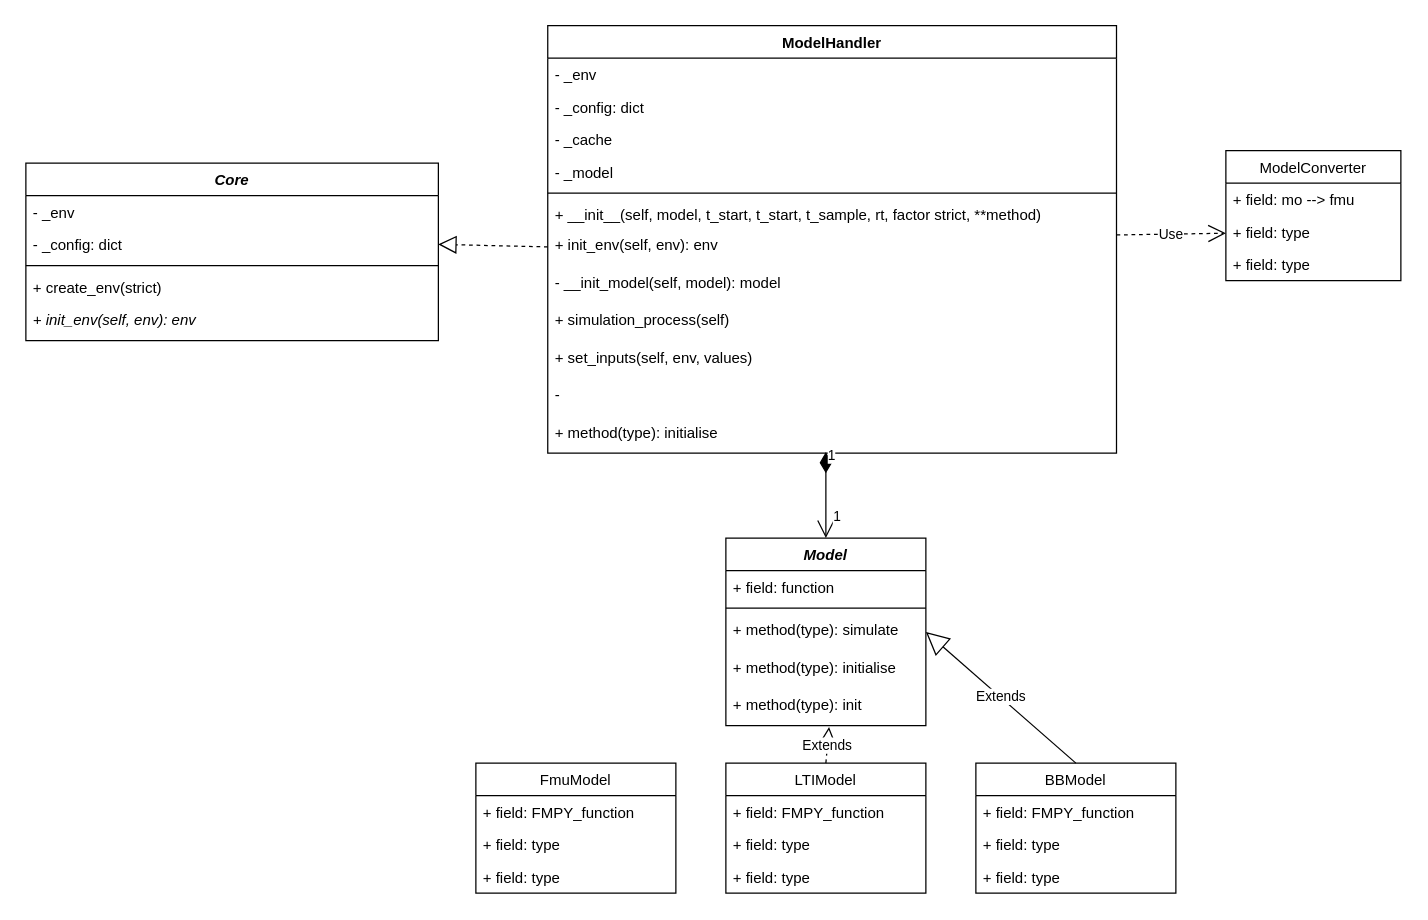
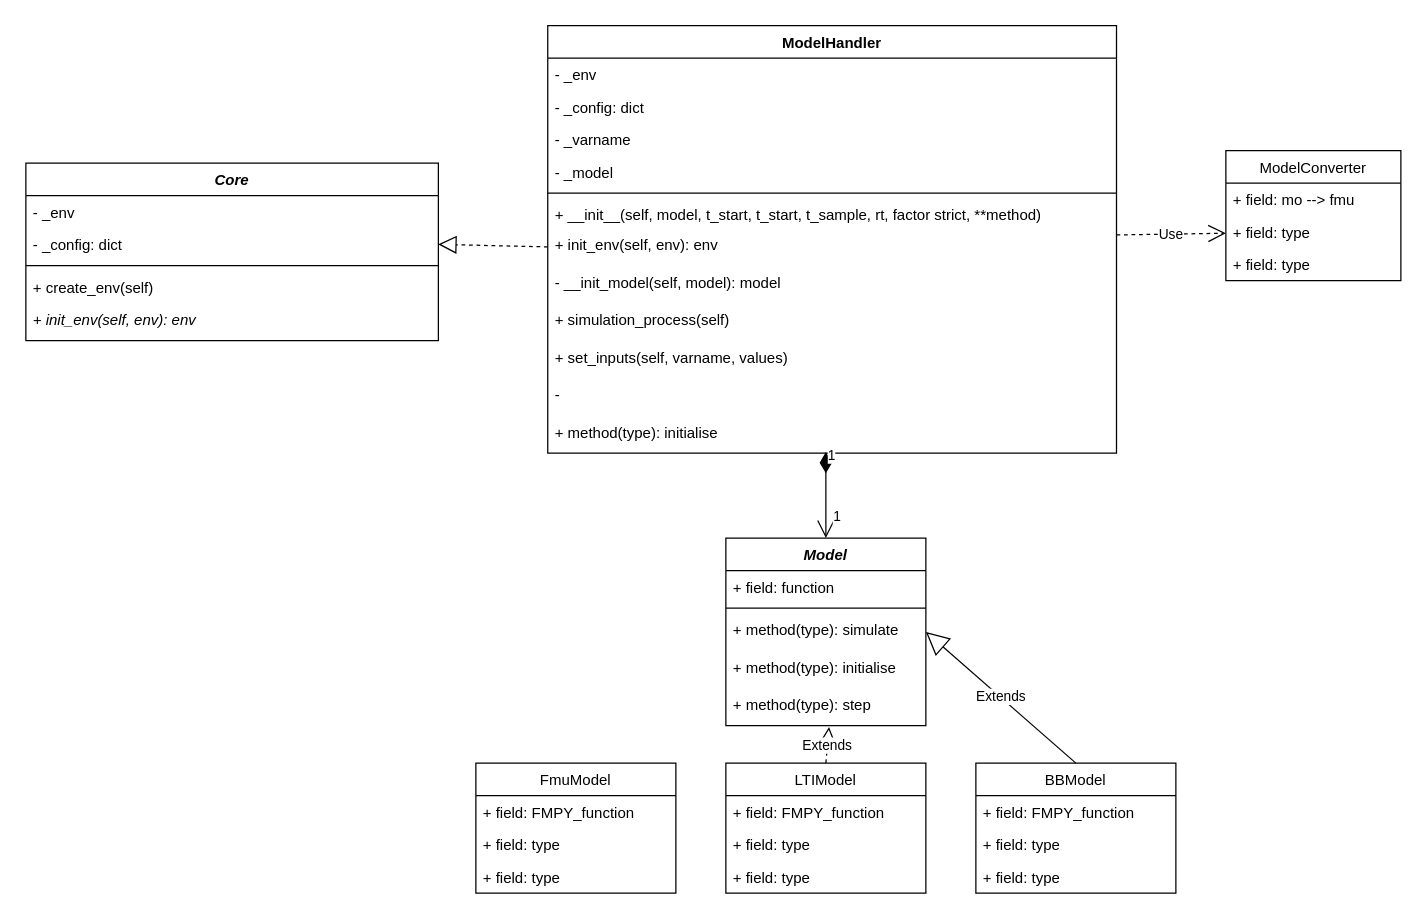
  <mxCell id="0" />
  <mxCell id="1" parent="0" />
  <mxCell id="2" value="Extends" style="endArrow=block;endSize=16;endFill=0;html=1;exitX=0.5;exitY=0;exitDx=0;exitDy=0;entryX=1;entryY=0.5;entryDx=0;entryDy=0;" parent="1" target="21" edge="1"><mxGeometry width="160" relative="1" as="geometry"><mxPoint x="860" y="610" as="sourcePoint" /><mxPoint x="980" y="505" as="targetPoint" /></mxGeometry></mxCell>
  <mxCell id="3" value="Extends" style="endArrow=block;endSize=16;endFill=0;html=1;exitX=0.5;exitY=0;exitDx=0;exitDy=0;entryX=0.516;entryY=1.038;entryDx=0;entryDy=0;entryPerimeter=0;dashed=1;" parent="1" source="28" target="23" edge="1"><mxGeometry width="160" relative="1" as="geometry"><mxPoint x="480" y="630" as="sourcePoint" /><mxPoint x="600" y="525" as="targetPoint" /></mxGeometry></mxCell>
  <mxCell id="4" value="Use" style="endArrow=open;endSize=12;dashed=1;html=1;" parent="1" source="5" target="38" edge="1"><mxGeometry width="160" relative="1" as="geometry"><mxPoint x="669.2" y="328.58" as="sourcePoint" /><mxPoint x="670" y="370" as="targetPoint" /></mxGeometry></mxCell>
  <mxCell id="5" value="ModelHandler" style="swimlane;fontStyle=1;align=center;verticalAlign=top;childLayout=stackLayout;horizontal=1;startSize=26;horizontalStack=0;resizeParent=1;resizeParentMax=0;resizeLast=0;collapsible=1;marginBottom=0;" parent="1" vertex="1"><mxGeometry x="437.5" y="20" width="455" height="342" as="geometry"><mxRectangle x="280" y="130" width="110" height="26" as="alternateBounds" /></mxGeometry></mxCell>
  <mxCell id="6" value="- _env" style="text;strokeColor=none;fillColor=none;align=left;verticalAlign=top;spacingLeft=4;spacingRight=4;overflow=hidden;rotatable=0;points=[[0,0.5],[1,0.5]];portConstraint=eastwest;" vertex="1" parent="5"><mxGeometry y="26" width="455" height="26" as="geometry" /></mxCell>
  <mxCell id="7" value="- _config: dict" style="text;strokeColor=none;fillColor=none;align=left;verticalAlign=top;spacingLeft=4;spacingRight=4;overflow=hidden;rotatable=0;points=[[0,0.5],[1,0.5]];portConstraint=eastwest;" vertex="1" parent="5"><mxGeometry y="52" width="455" height="26" as="geometry" /></mxCell>
- <mxCell id="8" value="- _cache" style="text;strokeColor=none;fillColor=none;align=left;verticalAlign=top;spacingLeft=4;spacingRight=4;overflow=hidden;rotatable=0;points=[[0,0.5],[1,0.5]];portConstraint=eastwest;" vertex="1" parent="5"><mxGeometry y="78" width="455" height="26" as="geometry" /></mxCell>
+ <mxCell id="8" value="- _varname" style="text;strokeColor=none;fillColor=none;align=left;verticalAlign=top;spacingLeft=4;spacingRight=4;overflow=hidden;rotatable=0;points=[[0,0.5],[1,0.5]];portConstraint=eastwest;" vertex="1" parent="5"><mxGeometry y="78" width="455" height="26" as="geometry" /></mxCell>
  <mxCell id="9" value="- _model" style="text;strokeColor=none;fillColor=none;align=left;verticalAlign=top;spacingLeft=4;spacingRight=4;overflow=hidden;rotatable=0;points=[[0,0.5],[1,0.5]];portConstraint=eastwest;" parent="5" vertex="1"><mxGeometry y="104" width="455" height="26" as="geometry" /></mxCell>
  <mxCell id="10" value="" style="line;strokeWidth=1;fillColor=none;align=left;verticalAlign=middle;spacingTop=-1;spacingLeft=3;spacingRight=3;rotatable=0;labelPosition=right;points=[];portConstraint=eastwest;" parent="5" vertex="1"><mxGeometry y="130" width="455" height="8" as="geometry" /></mxCell>
  <mxCell id="11" value="+ __init__(self, model, t_start, t_start, t_sample, rt, factor strict, **method)" style="text;strokeColor=none;fillColor=none;align=left;verticalAlign=top;spacingLeft=4;spacingRight=4;overflow=hidden;rotatable=0;points=[[0,0.5],[1,0.5]];portConstraint=eastwest;" vertex="1" parent="5"><mxGeometry y="138" width="455" height="24" as="geometry" /></mxCell>
  <mxCell id="12" value="+ init_env(self, env): env" style="text;strokeColor=none;fillColor=none;align=left;verticalAlign=top;spacingLeft=4;spacingRight=4;overflow=hidden;rotatable=0;points=[[0,0.5],[1,0.5]];portConstraint=eastwest;fontStyle=0" vertex="1" parent="5"><mxGeometry y="162" width="455" height="30" as="geometry" /></mxCell>
  <mxCell id="13" value="- __init_model(self, model): model" style="text;strokeColor=none;fillColor=none;align=left;verticalAlign=top;spacingLeft=4;spacingRight=4;overflow=hidden;rotatable=0;points=[[0,0.5],[1,0.5]];portConstraint=eastwest;fontStyle=0" vertex="1" parent="5"><mxGeometry y="192" width="455" height="30" as="geometry" /></mxCell>
  <mxCell id="14" value="+ simulation_process(self)" style="text;strokeColor=none;fillColor=none;align=left;verticalAlign=top;spacingLeft=4;spacingRight=4;overflow=hidden;rotatable=0;points=[[0,0.5],[1,0.5]];portConstraint=eastwest;fontStyle=0" vertex="1" parent="5"><mxGeometry y="222" width="455" height="30" as="geometry" /></mxCell>
- <mxCell id="15" value="+ set_inputs(self, env, values)" style="text;strokeColor=none;fillColor=none;align=left;verticalAlign=top;spacingLeft=4;spacingRight=4;overflow=hidden;rotatable=0;points=[[0,0.5],[1,0.5]];portConstraint=eastwest;" parent="5" vertex="1"><mxGeometry y="252" width="455" height="30" as="geometry" /></mxCell>
+ <mxCell id="15" value="+ set_inputs(self, varname, values)" style="text;strokeColor=none;fillColor=none;align=left;verticalAlign=top;spacingLeft=4;spacingRight=4;overflow=hidden;rotatable=0;points=[[0,0.5],[1,0.5]];portConstraint=eastwest;" parent="5" vertex="1"><mxGeometry y="252" width="455" height="30" as="geometry" /></mxCell>
  <mxCell id="16" value="-" style="text;strokeColor=none;fillColor=none;align=left;verticalAlign=top;spacingLeft=4;spacingRight=4;overflow=hidden;rotatable=0;points=[[0,0.5],[1,0.5]];portConstraint=eastwest;" parent="5" vertex="1"><mxGeometry y="282" width="455" height="30" as="geometry" /></mxCell>
  <mxCell id="17" value="+ method(type): initialise&#10;" style="text;strokeColor=none;fillColor=none;align=left;verticalAlign=top;spacingLeft=4;spacingRight=4;overflow=hidden;rotatable=0;points=[[0,0.5],[1,0.5]];portConstraint=eastwest;" parent="5" vertex="1"><mxGeometry y="312" width="455" height="30" as="geometry" /></mxCell>
  <mxCell id="18" value="Model" style="swimlane;fontStyle=3;align=center;verticalAlign=top;childLayout=stackLayout;horizontal=1;startSize=26;horizontalStack=0;resizeParent=1;resizeParentMax=0;resizeLast=0;collapsible=1;marginBottom=0;" parent="1" vertex="1"><mxGeometry x="580" y="430" width="160" height="150" as="geometry" /></mxCell>
  <mxCell id="19" value="+ field: function" style="text;strokeColor=none;fillColor=none;align=left;verticalAlign=top;spacingLeft=4;spacingRight=4;overflow=hidden;rotatable=0;points=[[0,0.5],[1,0.5]];portConstraint=eastwest;" parent="18" vertex="1"><mxGeometry y="26" width="160" height="26" as="geometry" /></mxCell>
  <mxCell id="20" value="" style="line;strokeWidth=1;fillColor=none;align=left;verticalAlign=middle;spacingTop=-1;spacingLeft=3;spacingRight=3;rotatable=0;labelPosition=right;points=[];portConstraint=eastwest;" parent="18" vertex="1"><mxGeometry y="52" width="160" height="8" as="geometry" /></mxCell>
  <mxCell id="21" value="+ method(type): simulate&#10;" style="text;strokeColor=none;fillColor=none;align=left;verticalAlign=top;spacingLeft=4;spacingRight=4;overflow=hidden;rotatable=0;points=[[0,0.5],[1,0.5]];portConstraint=eastwest;" parent="18" vertex="1"><mxGeometry y="60" width="160" height="30" as="geometry" /></mxCell>
  <mxCell id="22" value="+ method(type): initialise&#10;" style="text;strokeColor=none;fillColor=none;align=left;verticalAlign=top;spacingLeft=4;spacingRight=4;overflow=hidden;rotatable=0;points=[[0,0.5],[1,0.5]];portConstraint=eastwest;" parent="18" vertex="1"><mxGeometry y="90" width="160" height="30" as="geometry" /></mxCell>
- <mxCell id="23" value="+ method(type): init&#10;" style="text;strokeColor=none;fillColor=none;align=left;verticalAlign=top;spacingLeft=4;spacingRight=4;overflow=hidden;rotatable=0;points=[[0,0.5],[1,0.5]];portConstraint=eastwest;" parent="18" vertex="1"><mxGeometry y="120" width="160" height="30" as="geometry" /></mxCell>
+ <mxCell id="23" value="+ method(type): step&#10;" style="text;strokeColor=none;fillColor=none;align=left;verticalAlign=top;spacingLeft=4;spacingRight=4;overflow=hidden;rotatable=0;points=[[0,0.5],[1,0.5]];portConstraint=eastwest;" parent="18" vertex="1"><mxGeometry y="120" width="160" height="30" as="geometry" /></mxCell>
  <mxCell id="24" value="BBModel" style="swimlane;fontStyle=0;childLayout=stackLayout;horizontal=1;startSize=26;fillColor=none;horizontalStack=0;resizeParent=1;resizeParentMax=0;resizeLast=0;collapsible=1;marginBottom=0;" parent="1" vertex="1"><mxGeometry x="780" y="610" width="160" height="104" as="geometry" /></mxCell>
  <mxCell id="25" value="+ field: FMPY_function" style="text;strokeColor=none;fillColor=none;align=left;verticalAlign=top;spacingLeft=4;spacingRight=4;overflow=hidden;rotatable=0;points=[[0,0.5],[1,0.5]];portConstraint=eastwest;" parent="24" vertex="1"><mxGeometry y="26" width="160" height="26" as="geometry" /></mxCell>
  <mxCell id="26" value="+ field: type" style="text;strokeColor=none;fillColor=none;align=left;verticalAlign=top;spacingLeft=4;spacingRight=4;overflow=hidden;rotatable=0;points=[[0,0.5],[1,0.5]];portConstraint=eastwest;" parent="24" vertex="1"><mxGeometry y="52" width="160" height="26" as="geometry" /></mxCell>
  <mxCell id="27" value="+ field: type" style="text;strokeColor=none;fillColor=none;align=left;verticalAlign=top;spacingLeft=4;spacingRight=4;overflow=hidden;rotatable=0;points=[[0,0.5],[1,0.5]];portConstraint=eastwest;" parent="24" vertex="1"><mxGeometry y="78" width="160" height="26" as="geometry" /></mxCell>
  <mxCell id="28" value="LTIModel" style="swimlane;fontStyle=0;childLayout=stackLayout;horizontal=1;startSize=26;fillColor=none;horizontalStack=0;resizeParent=1;resizeParentMax=0;resizeLast=0;collapsible=1;marginBottom=0;" parent="1" vertex="1"><mxGeometry x="580" y="610" width="160" height="104" as="geometry" /></mxCell>
  <mxCell id="29" value="+ field: FMPY_function" style="text;strokeColor=none;fillColor=none;align=left;verticalAlign=top;spacingLeft=4;spacingRight=4;overflow=hidden;rotatable=0;points=[[0,0.5],[1,0.5]];portConstraint=eastwest;" parent="28" vertex="1"><mxGeometry y="26" width="160" height="26" as="geometry" /></mxCell>
  <mxCell id="30" value="+ field: type" style="text;strokeColor=none;fillColor=none;align=left;verticalAlign=top;spacingLeft=4;spacingRight=4;overflow=hidden;rotatable=0;points=[[0,0.5],[1,0.5]];portConstraint=eastwest;" parent="28" vertex="1"><mxGeometry y="52" width="160" height="26" as="geometry" /></mxCell>
  <mxCell id="31" value="+ field: type" style="text;strokeColor=none;fillColor=none;align=left;verticalAlign=top;spacingLeft=4;spacingRight=4;overflow=hidden;rotatable=0;points=[[0,0.5],[1,0.5]];portConstraint=eastwest;" parent="28" vertex="1"><mxGeometry y="78" width="160" height="26" as="geometry" /></mxCell>
  <mxCell id="32" value="FmuModel" style="swimlane;fontStyle=0;childLayout=stackLayout;horizontal=1;startSize=26;fillColor=none;horizontalStack=0;resizeParent=1;resizeParentMax=0;resizeLast=0;collapsible=1;marginBottom=0;" parent="1" vertex="1"><mxGeometry x="380" y="610" width="160" height="104" as="geometry" /></mxCell>
  <mxCell id="33" value="+ field: FMPY_function" style="text;strokeColor=none;fillColor=none;align=left;verticalAlign=top;spacingLeft=4;spacingRight=4;overflow=hidden;rotatable=0;points=[[0,0.5],[1,0.5]];portConstraint=eastwest;" parent="32" vertex="1"><mxGeometry y="26" width="160" height="26" as="geometry" /></mxCell>
  <mxCell id="34" value="+ field: type" style="text;strokeColor=none;fillColor=none;align=left;verticalAlign=top;spacingLeft=4;spacingRight=4;overflow=hidden;rotatable=0;points=[[0,0.5],[1,0.5]];portConstraint=eastwest;" parent="32" vertex="1"><mxGeometry y="52" width="160" height="26" as="geometry" /></mxCell>
  <mxCell id="35" value="+ field: type" style="text;strokeColor=none;fillColor=none;align=left;verticalAlign=top;spacingLeft=4;spacingRight=4;overflow=hidden;rotatable=0;points=[[0,0.5],[1,0.5]];portConstraint=eastwest;" parent="32" vertex="1"><mxGeometry y="78" width="160" height="26" as="geometry" /></mxCell>
  <mxCell id="36" value="ModelConverter" style="swimlane;fontStyle=0;childLayout=stackLayout;horizontal=1;startSize=26;fillColor=none;horizontalStack=0;resizeParent=1;resizeParentMax=0;resizeLast=0;collapsible=1;marginBottom=0;" parent="1" vertex="1"><mxGeometry x="980" y="120" width="140" height="104" as="geometry" /></mxCell>
  <mxCell id="37" value="+ field: mo --&gt; fmu" style="text;strokeColor=none;fillColor=none;align=left;verticalAlign=top;spacingLeft=4;spacingRight=4;overflow=hidden;rotatable=0;points=[[0,0.5],[1,0.5]];portConstraint=eastwest;" parent="36" vertex="1"><mxGeometry y="26" width="140" height="26" as="geometry" /></mxCell>
  <mxCell id="38" value="+ field: type" style="text;strokeColor=none;fillColor=none;align=left;verticalAlign=top;spacingLeft=4;spacingRight=4;overflow=hidden;rotatable=0;points=[[0,0.5],[1,0.5]];portConstraint=eastwest;" parent="36" vertex="1"><mxGeometry y="52" width="140" height="26" as="geometry" /></mxCell>
  <mxCell id="39" value="+ field: type" style="text;strokeColor=none;fillColor=none;align=left;verticalAlign=top;spacingLeft=4;spacingRight=4;overflow=hidden;rotatable=0;points=[[0,0.5],[1,0.5]];portConstraint=eastwest;" parent="36" vertex="1"><mxGeometry y="78" width="140" height="26" as="geometry" /></mxCell>
  <mxCell id="40" value="" style="endArrow=block;dashed=1;endFill=0;endSize=12;html=1;exitX=0;exitY=0.5;exitDx=0;exitDy=0;entryX=1;entryY=0.5;entryDx=0;entryDy=0;" edge="1" parent="1" source="12" target="45"><mxGeometry width="160" relative="1" as="geometry"><mxPoint x="420" y="90.5" as="sourcePoint" /><mxPoint x="350" y="90.5" as="targetPoint" /></mxGeometry></mxCell>
  <mxCell id="41" value="1" style="endArrow=open;html=1;endSize=12;startArrow=diamondThin;startSize=14;startFill=1;edgeStyle=orthogonalEdgeStyle;align=left;verticalAlign=bottom;entryX=0.5;entryY=0;entryDx=0;entryDy=0;exitX=0.489;exitY=0.973;exitDx=0;exitDy=0;exitPerimeter=0;" edge="1" parent="1" source="17" target="18"><mxGeometry x="-0.651" relative="1" as="geometry"><mxPoint x="711" y="407" as="sourcePoint" /><mxPoint x="670" y="538" as="targetPoint" /><mxPoint as="offset" /></mxGeometry></mxCell>
  <mxCell id="42" value="1" style="edgeLabel;html=1;align=center;verticalAlign=middle;resizable=0;points=[];" vertex="1" connectable="0" parent="41"><mxGeometry x="0.888" y="-1" relative="1" as="geometry"><mxPoint x="10" y="-13.33" as="offset" /></mxGeometry></mxCell>
  <mxCell id="43" value="Core" style="swimlane;fontStyle=3;childLayout=stackLayout;horizontal=1;startSize=26;fillColor=none;horizontalStack=0;resizeParent=1;resizeParentMax=0;resizeLast=0;collapsible=1;marginBottom=0;" vertex="1" parent="1"><mxGeometry x="20" y="130" width="330" height="142" as="geometry" /></mxCell>
  <mxCell id="44" value="- _env" style="text;strokeColor=none;fillColor=none;align=left;verticalAlign=top;spacingLeft=4;spacingRight=4;overflow=hidden;rotatable=0;points=[[0,0.5],[1,0.5]];portConstraint=eastwest;" vertex="1" parent="43"><mxGeometry y="26" width="330" height="26" as="geometry" /></mxCell>
  <mxCell id="45" value="- _config: dict" style="text;strokeColor=none;fillColor=none;align=left;verticalAlign=top;spacingLeft=4;spacingRight=4;overflow=hidden;rotatable=0;points=[[0,0.5],[1,0.5]];portConstraint=eastwest;" vertex="1" parent="43"><mxGeometry y="52" width="330" height="26" as="geometry" /></mxCell>
  <mxCell id="46" value="" style="line;strokeWidth=1;fillColor=none;align=left;verticalAlign=middle;spacingTop=-1;spacingLeft=3;spacingRight=3;rotatable=0;labelPosition=right;points=[];portConstraint=eastwest;" vertex="1" parent="43"><mxGeometry y="78" width="330" height="8" as="geometry" /></mxCell>
- <mxCell id="47" value="+ create_env(strict)" style="text;strokeColor=none;fillColor=none;align=left;verticalAlign=top;spacingLeft=4;spacingRight=4;overflow=hidden;rotatable=0;points=[[0,0.5],[1,0.5]];portConstraint=eastwest;" vertex="1" parent="43"><mxGeometry y="86" width="330" height="26" as="geometry" /></mxCell>
+ <mxCell id="47" value="+ create_env(self)" style="text;strokeColor=none;fillColor=none;align=left;verticalAlign=top;spacingLeft=4;spacingRight=4;overflow=hidden;rotatable=0;points=[[0,0.5],[1,0.5]];portConstraint=eastwest;" vertex="1" parent="43"><mxGeometry y="86" width="330" height="26" as="geometry" /></mxCell>
  <mxCell id="48" value="+ init_env(self, env): env" style="text;strokeColor=none;fillColor=none;align=left;verticalAlign=top;spacingLeft=4;spacingRight=4;overflow=hidden;rotatable=0;points=[[0,0.5],[1,0.5]];portConstraint=eastwest;fontStyle=2" vertex="1" parent="43"><mxGeometry y="112" width="330" height="30" as="geometry" /></mxCell>
